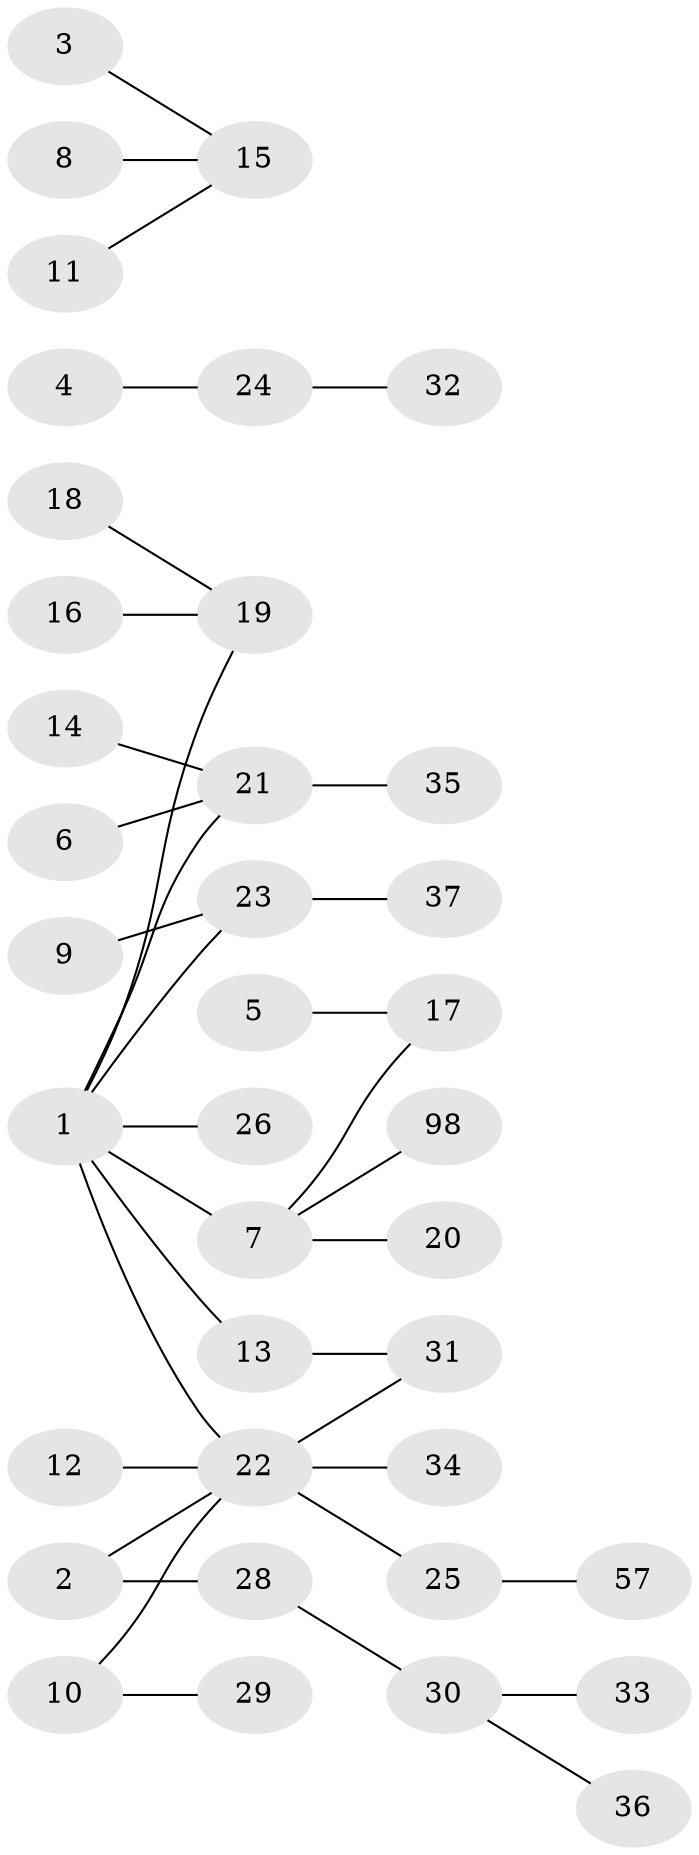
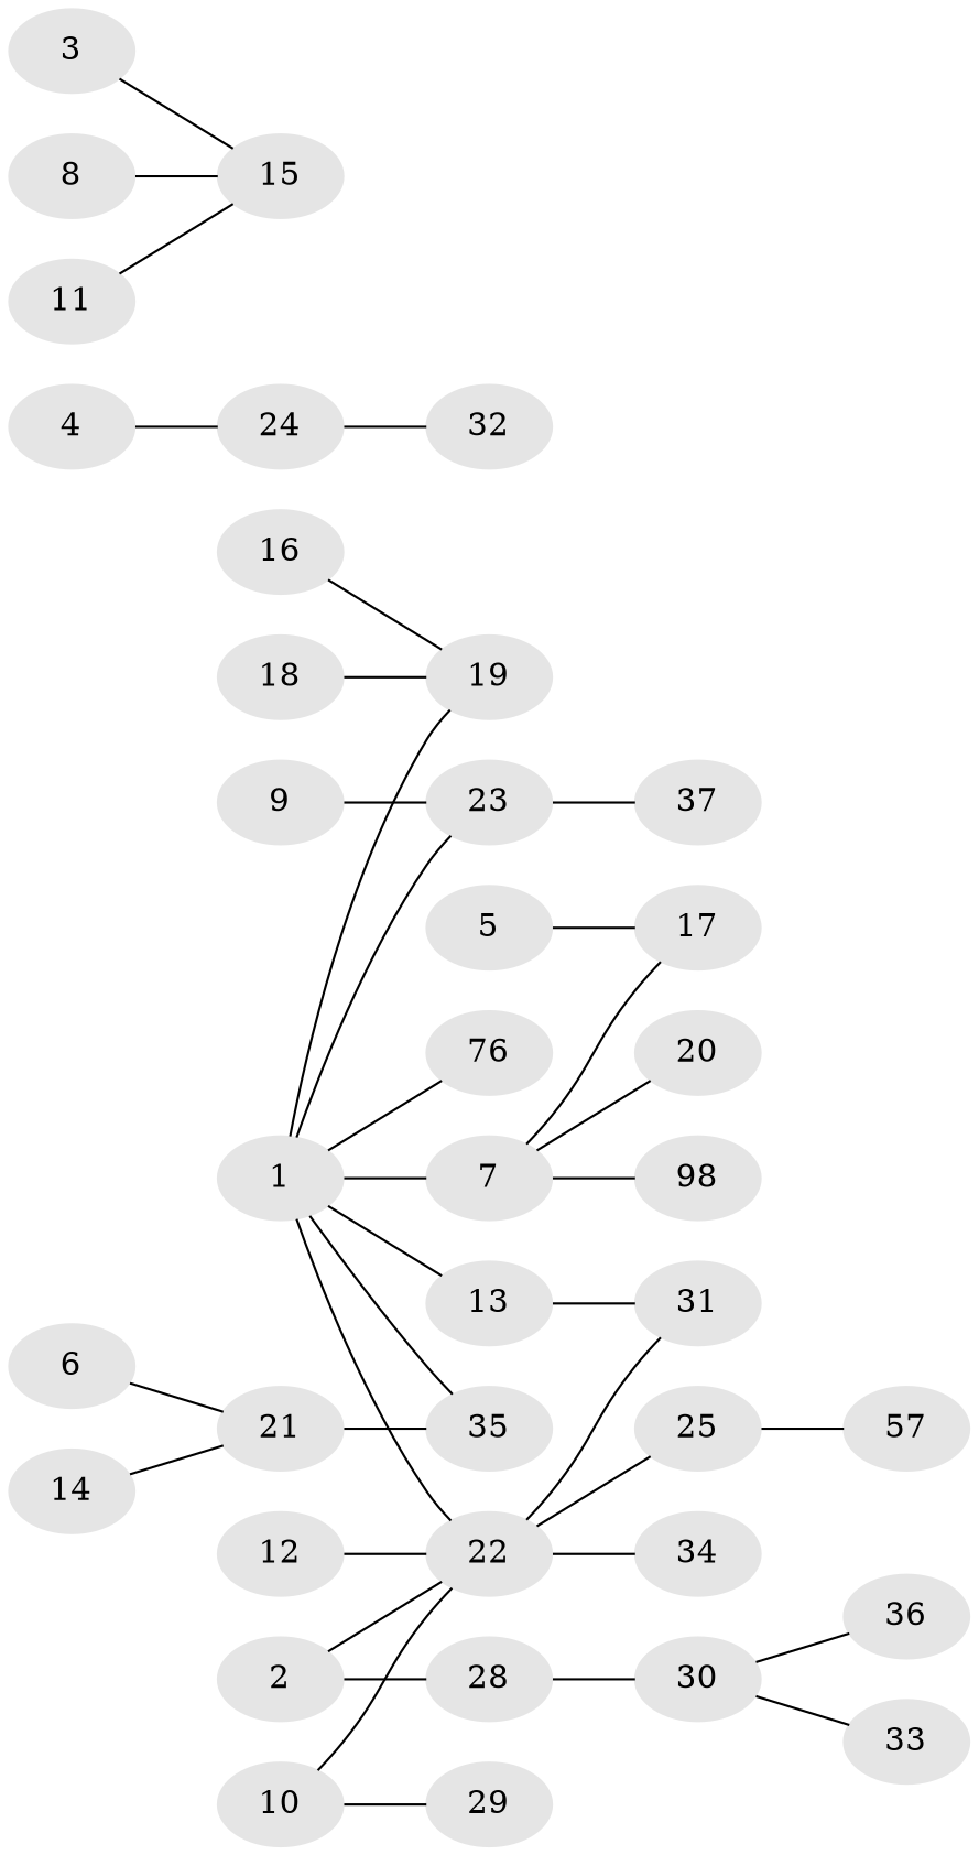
  graph {
    rankdir=LR
    node [color=gray90 style=filled]
    edge [weight=1.0]
    1
    7
    19
    21
    22
    23
-   26
+   26 [label=76]
    13
    17
    20
    n11 [label=98]
    35
    31
    25
    34
    37
    24
    32
    2
    28
    3
    15
    30
    4
    5
    6
    8
    9
    10
    29
    11
    12
    14
    16
    18
    n36 [label=57]
    33
    36
    1 -- 7
    1 -- 19
-   1 -- 21
+   1 -- 35
    1 -- 22
    1 -- 23
    1 -- 26
    1 -- 13
    7 -- 17
    7 -- 20
    7 -- n11
    21 -- 35
    22 -- 31
    22 -- 25
    22 -- 34
    23 -- 37
    13 -- 31
    25 -- n36
    24 -- 32
    2 -- 22
    2 -- 28
    28 -- 30
    3 -- 15
    30 -- 33
    30 -- 36
    4 -- 24
    5 -- 17
    6 -- 21
    8 -- 15
    9 -- 23
    10 -- 22
    10 -- 29
    11 -- 15
    12 -- 22
    14 -- 21
    16 -- 19
    18 -- 19
  }
